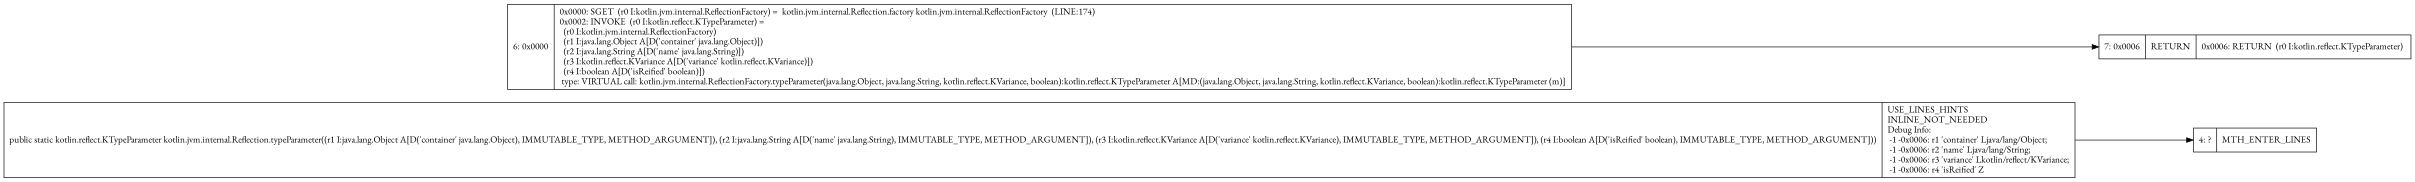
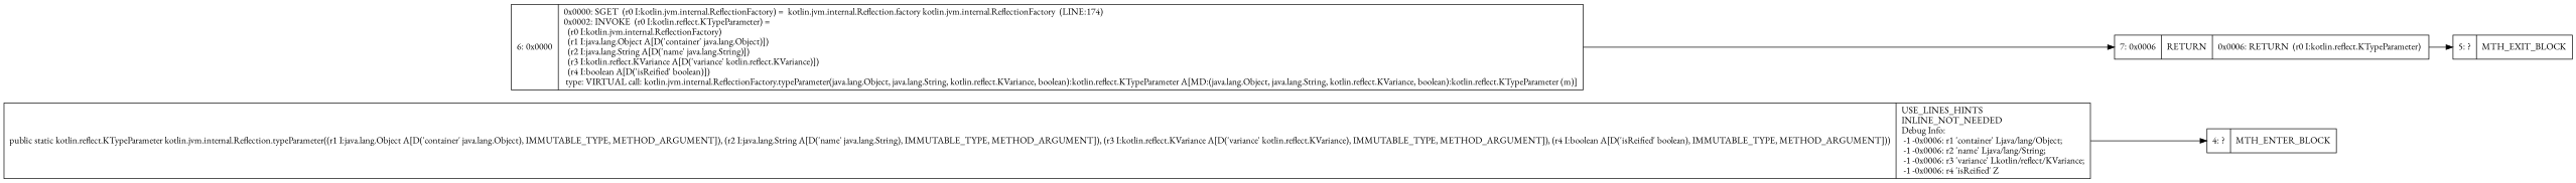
  digraph {
    fontname="EB Garamond"
    rankdir=LR
    node [fontname="EB Garamond" shape=record]
    edge [fontname="EB Garamond"]
-   n1 [label="{4\:\ ?|MTH_ENTER_LINES\l}"]
+   n1 [label="{4\:\ ?|MTH_ENTER_BLOCK\l}"]
    n2 [label="{6\:\ 0x0000|0x0000: SGET  (r0 I:kotlin.jvm.internal.ReflectionFactory) =  kotlin.jvm.internal.Reflection.factory kotlin.jvm.internal.ReflectionFactory  (LINE:174)\l0x0002: INVOKE  (r0 I:kotlin.reflect.KTypeParameter) = \l  (r0 I:kotlin.jvm.internal.ReflectionFactory)\l  (r1 I:java.lang.Object A[D('container' java.lang.Object)])\l  (r2 I:java.lang.String A[D('name' java.lang.String)])\l  (r3 I:kotlin.reflect.KVariance A[D('variance' kotlin.reflect.KVariance)])\l  (r4 I:boolean A[D('isReified' boolean)])\l type: VIRTUAL call: kotlin.jvm.internal.ReflectionFactory.typeParameter(java.lang.Object, java.lang.String, kotlin.reflect.KVariance, boolean):kotlin.reflect.KTypeParameter A[MD:(java.lang.Object, java.lang.String, kotlin.reflect.KVariance, boolean):kotlin.reflect.KTypeParameter (m)]\l}"]
    n3 [label="{7\:\ 0x0006|RETURN\l|0x0006: RETURN  (r0 I:kotlin.reflect.KTypeParameter) \l}"]
+   n4 [label="{5\:\ ?|MTH_EXIT_BLOCK\l}"]
    n5 [label="{public static kotlin.reflect.KTypeParameter kotlin.jvm.internal.Reflection.typeParameter((r1 I:java.lang.Object A[D('container' java.lang.Object), IMMUTABLE_TYPE, METHOD_ARGUMENT]), (r2 I:java.lang.String A[D('name' java.lang.String), IMMUTABLE_TYPE, METHOD_ARGUMENT]), (r3 I:kotlin.reflect.KVariance A[D('variance' kotlin.reflect.KVariance), IMMUTABLE_TYPE, METHOD_ARGUMENT]), (r4 I:boolean A[D('isReified' boolean), IMMUTABLE_TYPE, METHOD_ARGUMENT]))  | USE_LINES_HINTS\lINLINE_NOT_NEEDED\lDebug Info:\l  \-1 \-0x0006: r1 'container' Ljava\/lang\/Object;\l  \-1 \-0x0006: r2 'name' Ljava\/lang\/String;\l  \-1 \-0x0006: r3 'variance' Lkotlin\/reflect\/KVariance;\l  \-1 \-0x0006: r4 'isReified' Z\l}"]
    n2 -> n3
+   n3 -> n4
    n5 -> n1
  }
